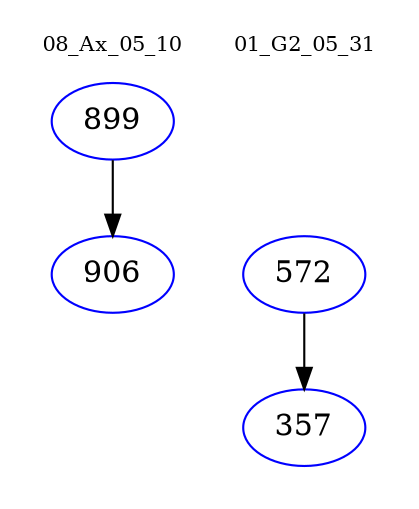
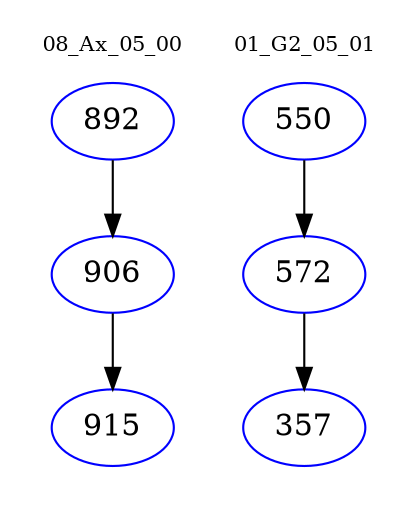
  digraph {
    node [color=blue]
    edge [color=black]
-   n1 [label=899]
+   n1 [label=892]
    n2 [label=906]
+   n3 [label=915]
+   n4 [label=550]
    n5 [label=572]
    n6 [label=357]
    subgraph cluster_1 {
      color=white
      fontsize=10
-     label="08_Ax_05_10"
+     label="08_Ax_05_00"
      n1
      n2
+     n3
    }
    subgraph cluster_2 {
      color=white
      fontsize=10
-     label="01_G2_05_31"
+     label="01_G2_05_01"
+     n4
      n5
      n6
    }
    n1 -> n2
+   n2 -> n3
+   n4 -> n5
    n5 -> n6
  }
